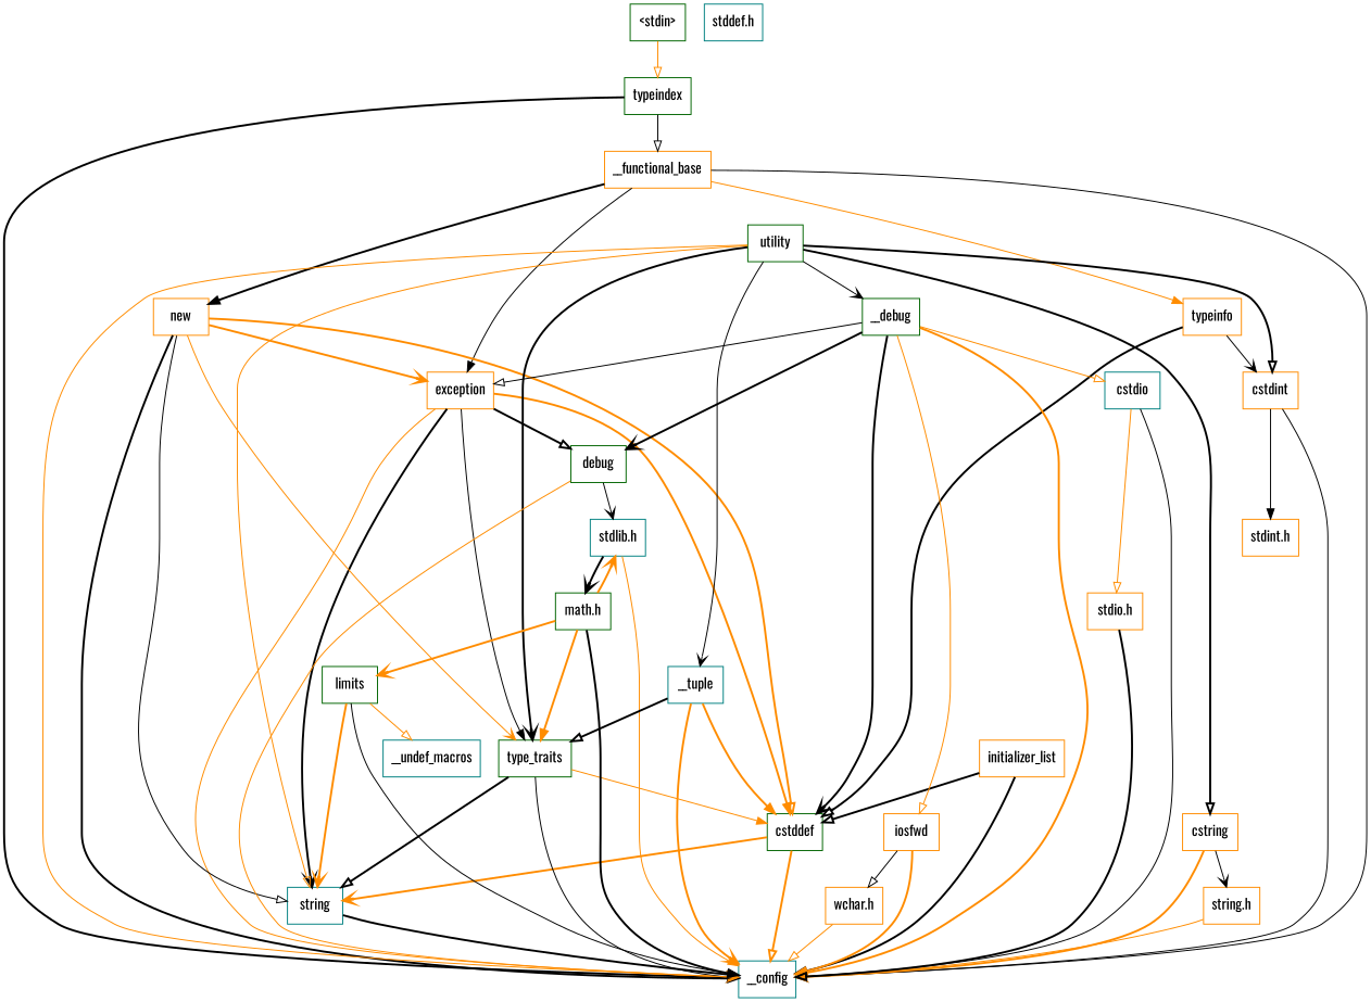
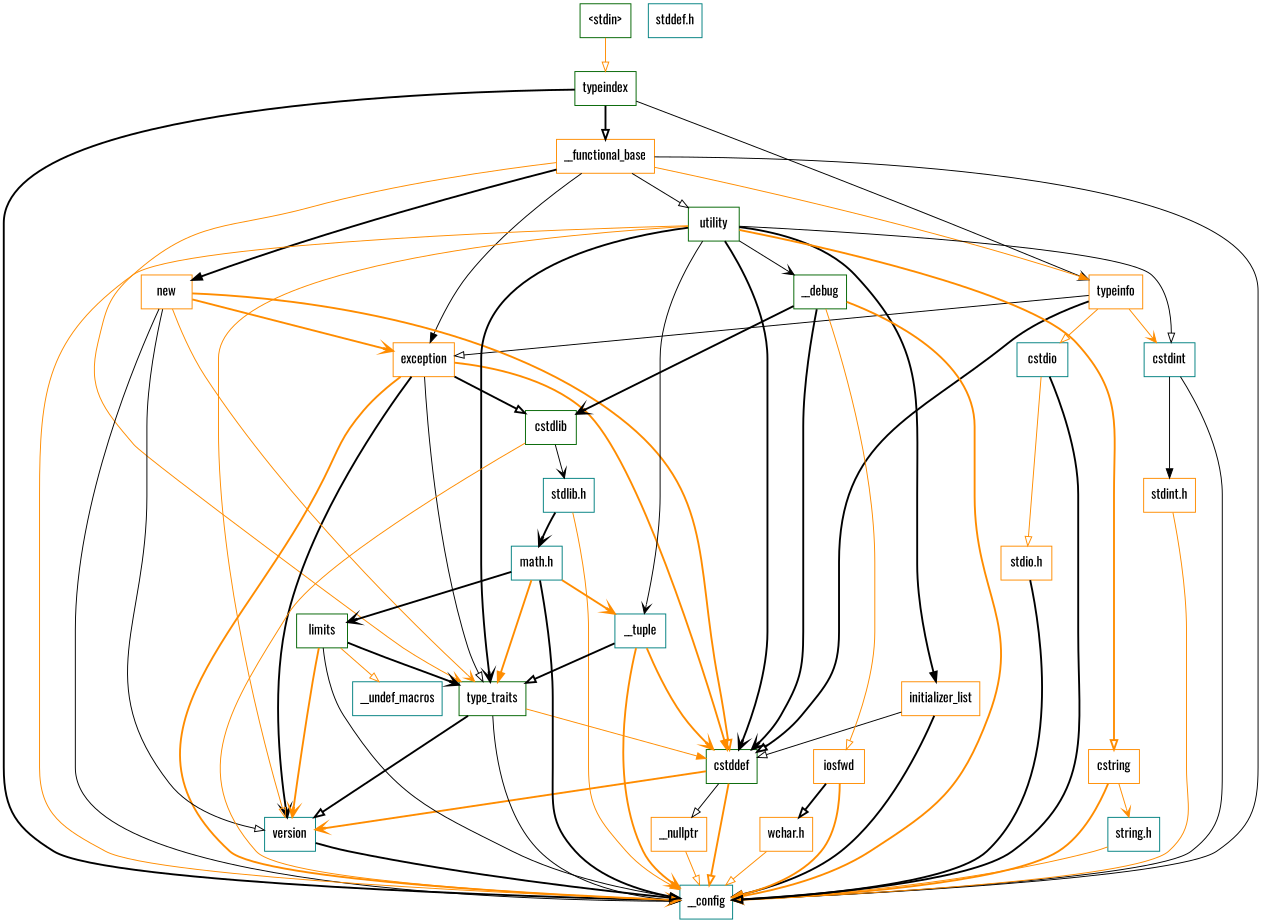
  digraph {
    fontname=Oswald
    node [color=darkorange fontname=Oswald shape=box]
    edge [arrowhead=onormal color=black fontname=Oswald style=solid]
    n1 [color=darkgreen label="\<stdin\>"]
    n2 [color=darkgreen label=typeindex]
    n3 [label=typeinfo]
    n4 [color=teal label=__config]
    n5 [label=__functional_base]
    n6 [label=exception]
    n7 [color=darkgreen label=cstddef]
-   n8 [label=cstdint]
+   n8 [color=teal label=cstdint]
    n9 [color=darkgreen label=type_traits]
    n10 [label=new]
    n11 [color=darkgreen label=utility]
-   n12 [color=teal label=string]
-   n13 [color=darkgreen label=debug]
+   n12 [color=teal label=version]
+   n13 [color=darkgreen label=cstdlib]
+   n14 [label=__nullptr]
    n15 [label="stdint.h"]
    n16 [color=teal label="stdlib.h"]
-   n17 [color=darkgreen label="math.h"]
+   n17 [color=teal label="math.h"]
    n18 [color=darkgreen label=limits]
    n19 [color=teal label="stddef.h"]
    n20 [color=teal label=__undef_macros]
    n21 [color=teal label=__tuple]
    n22 [label=initializer_list]
    n23 [label=cstring]
    n24 [color=darkgreen label=__debug]
-   n25 [label="string.h"]
+   n25 [color=teal label="string.h"]
    n26 [label=iosfwd]
    n27 [color=teal label=cstdio]
    n28 [label="wchar.h"]
    n29 [label="stdio.h"]
    n1 -> n2 [color=darkorange]
+   n2 -> n3 [arrowhead=vee]
    n2 -> n4 [style=bold]
-   n2 -> n5
-   n24 -> n6
+   n2 -> n5 [style=bold]
+   n3 -> n6
    n3 -> n7 [style=bold]
-   n3 -> n8 [arrowhead=vee]
+   n3 -> n8 [arrowhead=vee color=darkorange]
    n5 -> n3 [arrowhead=normal color=darkorange]
    n5 -> n4 [arrowhead=normal]
    n5 -> n6 [arrowhead=normal]
+   n5 -> n9 [arrowhead=vee color=darkorange]
    n5 -> n10 [arrowhead=normal style=bold]
-   n6 -> n4 [arrowhead=vee color=darkorange]
+   n5 -> n11
+   n6 -> n4 [arrowhead=vee color=darkorange style=bold]
    n6 -> n7 [arrowhead=normal color=darkorange style=bold]
-   n6 -> n9 [arrowhead=normal]
+   n6 -> n9
    n6 -> n12 [arrowhead=vee style=bold]
    n6 -> n13 [style=bold]
    n7 -> n4 [color=darkorange style=bold]
    n7 -> n12 [arrowhead=vee color=darkorange style=bold]
+   n7 -> n14
    n8 -> n4 [arrowhead=vee]
    n8 -> n15 [arrowhead=normal]
    n9 -> n4 [arrowhead=vee]
    n9 -> n7 [arrowhead=normal color=darkorange]
    n9 -> n12 [style=bold]
-   n10 -> n4 [arrowhead=normal style=bold]
+   n10 -> n4 [arrowhead=normal]
    n10 -> n6 [arrowhead=vee color=darkorange style=bold]
    n10 -> n7 [color=darkorange style=bold]
    n10 -> n9 [arrowhead=vee color=darkorange]
    n10 -> n12
    n11 -> n4 [arrowhead=normal color=darkorange]
-   n11 -> n8 [style=bold]
+   n11 -> n7 [arrowhead=vee style=bold]
+   n11 -> n8
    n11 -> n9 [arrowhead=vee style=bold]
    n11 -> n12 [color=darkorange]
    n11 -> n21 [arrowhead=vee]
-   n11 -> n23 [style=bold]
+   n11 -> n22 [arrowhead=normal style=bold]
+   n11 -> n23 [color=darkorange style=bold]
    n11 -> n24 [arrowhead=vee]
    n12 -> n4 [style=bold]
    n13 -> n4 [arrowhead=vee color=darkorange]
    n13 -> n16 [arrowhead=vee]
+   n14 -> n4 [color=darkorange]
+   n15 -> n4 [arrowhead=normal color=darkorange]
    n16 -> n4 [arrowhead=normal color=darkorange]
    n16 -> n17 [arrowhead=vee style=bold]
-   n17 -> n4 [arrowhead=normal style=bold]
+   n17 -> n4 [style=bold]
    n17 -> n9 [arrowhead=normal color=darkorange style=bold]
-   n17 -> n16 [arrowhead=vee color=darkorange style=bold]
-   n17 -> n18 [arrowhead=vee color=darkorange style=bold]
+   n17 -> n21 [arrowhead=vee color=darkorange style=bold]
+   n17 -> n18 [arrowhead=vee style=bold]
    n18 -> n4
+   n18 -> n9 [arrowhead=vee style=bold]
    n18 -> n12 [arrowhead=vee color=darkorange style=bold]
    n18 -> n20 [color=darkorange]
    n21 -> n4 [arrowhead=vee color=darkorange style=bold]
-   n21 -> n7 [arrowhead=normal color=darkorange style=bold]
+   n21 -> n7 [arrowhead=vee color=darkorange style=bold]
    n21 -> n9 [style=bold]
    n22 -> n4 [arrowhead=normal style=bold]
-   n22 -> n7 [style=bold]
+   n22 -> n7
    n23 -> n4 [arrowhead=normal color=darkorange style=bold]
-   n23 -> n25 [arrowhead=vee]
+   n23 -> n25 [arrowhead=vee color=darkorange]
    n24 -> n4 [color=darkorange style=bold]
    n24 -> n7 [arrowhead=vee style=bold]
    n24 -> n13 [arrowhead=vee style=bold]
    n24 -> n26 [color=darkorange]
-   n24 -> n27 [color=darkorange]
+   n3 -> n27 [color=darkorange]
    n25 -> n4 [arrowhead=vee color=darkorange]
    n26 -> n4 [arrowhead=normal color=darkorange style=bold]
-   n26 -> n28
-   n27 -> n4
+   n26 -> n28 [style=bold]
+   n27 -> n4 [style=bold]
    n27 -> n29 [color=darkorange]
    n28 -> n4 [color=darkorange]
    n29 -> n4 [style=bold]
  }
